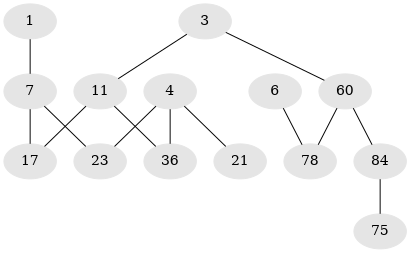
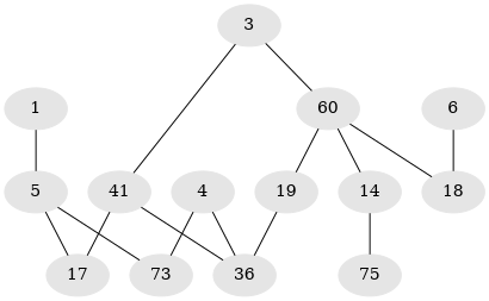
  graph {
    fontname="DejaVu Serif"
    node [color=gray90 fontname="DejaVu Serif" style=filled]
    edge [fontname="DejaVu Serif" weight=1.0]
    1
-   5 [label=7]
+   5
    17
-   23
+   23 [label=73]
    n5 [label=4]
-   21
    n7 [label=36]
    6
-   18 [label=78]
+   18
    n10 [label=3]
    n11 [label=60]
-   11
-   14 [label=84]
+   11 [label=41]
+   14
+   19
    n15 [label=75]
    1 -- 5
    5 -- 17
    5 -- 23
    n5 -- 23
-   n5 -- 21
    n5 -- n7
    6 -- 18
    n10 -- n11
    n10 -- 11
    n11 -- 18
    n11 -- 14
+   n11 -- 19
    11 -- 17 [weight=2.0]
    11 -- n7
    14 -- n15
+   19 -- n7
  }
